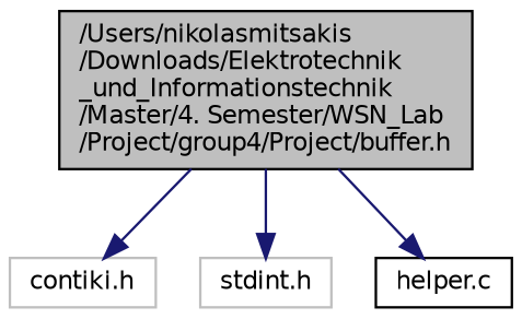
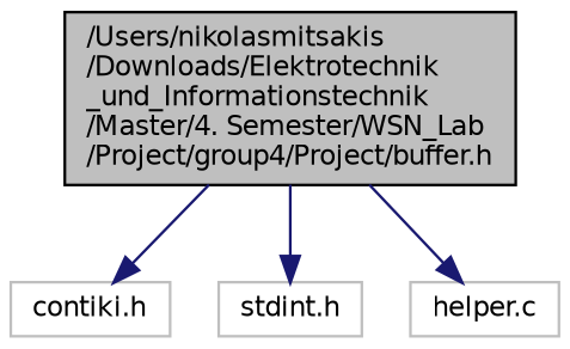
  digraph {
    node [color=black fillcolor=white fontname=Helvetica fontsize=10 shape=record style=filled]
    edge [color=midnightblue fontname=Helvetica fontsize=10 labelfontname=Helvetica labelfontsize=10 style=solid]
    n1 [fillcolor=grey75 fontcolor=black height=0.2 label="/Users/nikolasmitsakis\l/Downloads/Elektrotechnik\l_und_Informationstechnik\l/Master/4. Semester/WSN_Lab\l/Project/group4/Project/buffer.h" width=0.4]
    n2 [color=grey75 height=0.2 label="contiki.h" width=0.4]
    n3 [color=grey75 height=0.2 label="stdint.h" width=0.4]
-   n4 [height=0.2 label="helper.c" width=0.4]
+   n4 [color=grey75 height=0.2 label="helper.c" width=0.4]
    n1 -> n2
    n1 -> n3
    n1 -> n4
  }
